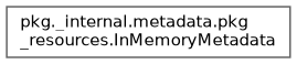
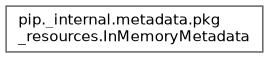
  digraph {
    rankdir=LR
-   n1 [color=grey40 fillcolor=white fontname=Helvetica fontsize=10 height=0.2 label="pkg._internal.metadata.pkg\l_resources.InMemoryMetadata" shape=box style=filled width=0.4]
+   n1 [color=grey40 fillcolor=white fontname=Helvetica fontsize=10 height=0.2 label="pip._internal.metadata.pkg\l_resources.InMemoryMetadata" shape=box style=filled width=0.4]
  }
